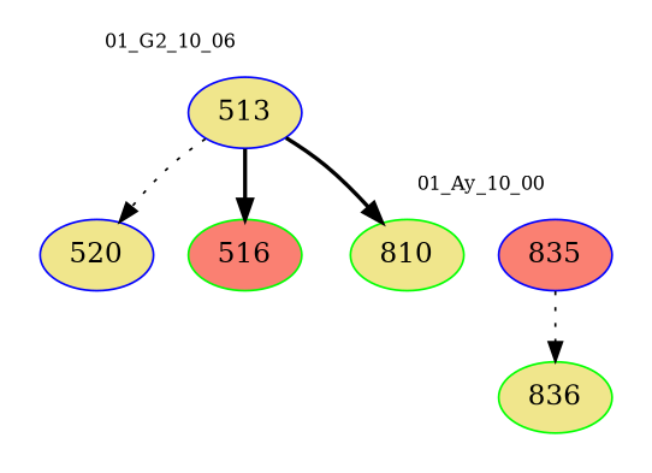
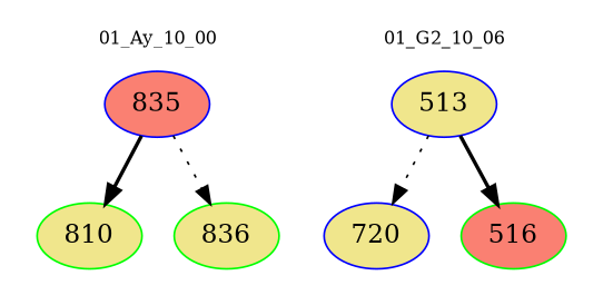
  digraph {
    node [color=blue fillcolor=khaki style=filled]
    edge [color=black style=bold]
    n1 [fillcolor=salmon label=835]
    n2 [color=green label=810]
    n3 [color=green label=836]
    n4 [label=513]
-   n5 [label=520]
+   n5 [label=720]
    n6 [color=green fillcolor=salmon label=516]
    subgraph cluster_1 {
      color=white
      fontsize=10
      label="01_Ay_10_00"
      n1
      n2
      n3
    }
    subgraph cluster_2 {
      color=white
      fontsize=10
      label="01_G2_10_06"
      n4
      n5
      n6
    }
-   n4 -> n2
+   n1 -> n2
    n1 -> n3 [style=dotted]
    n4 -> n5 [style=dotted]
    n4 -> n6
  }
